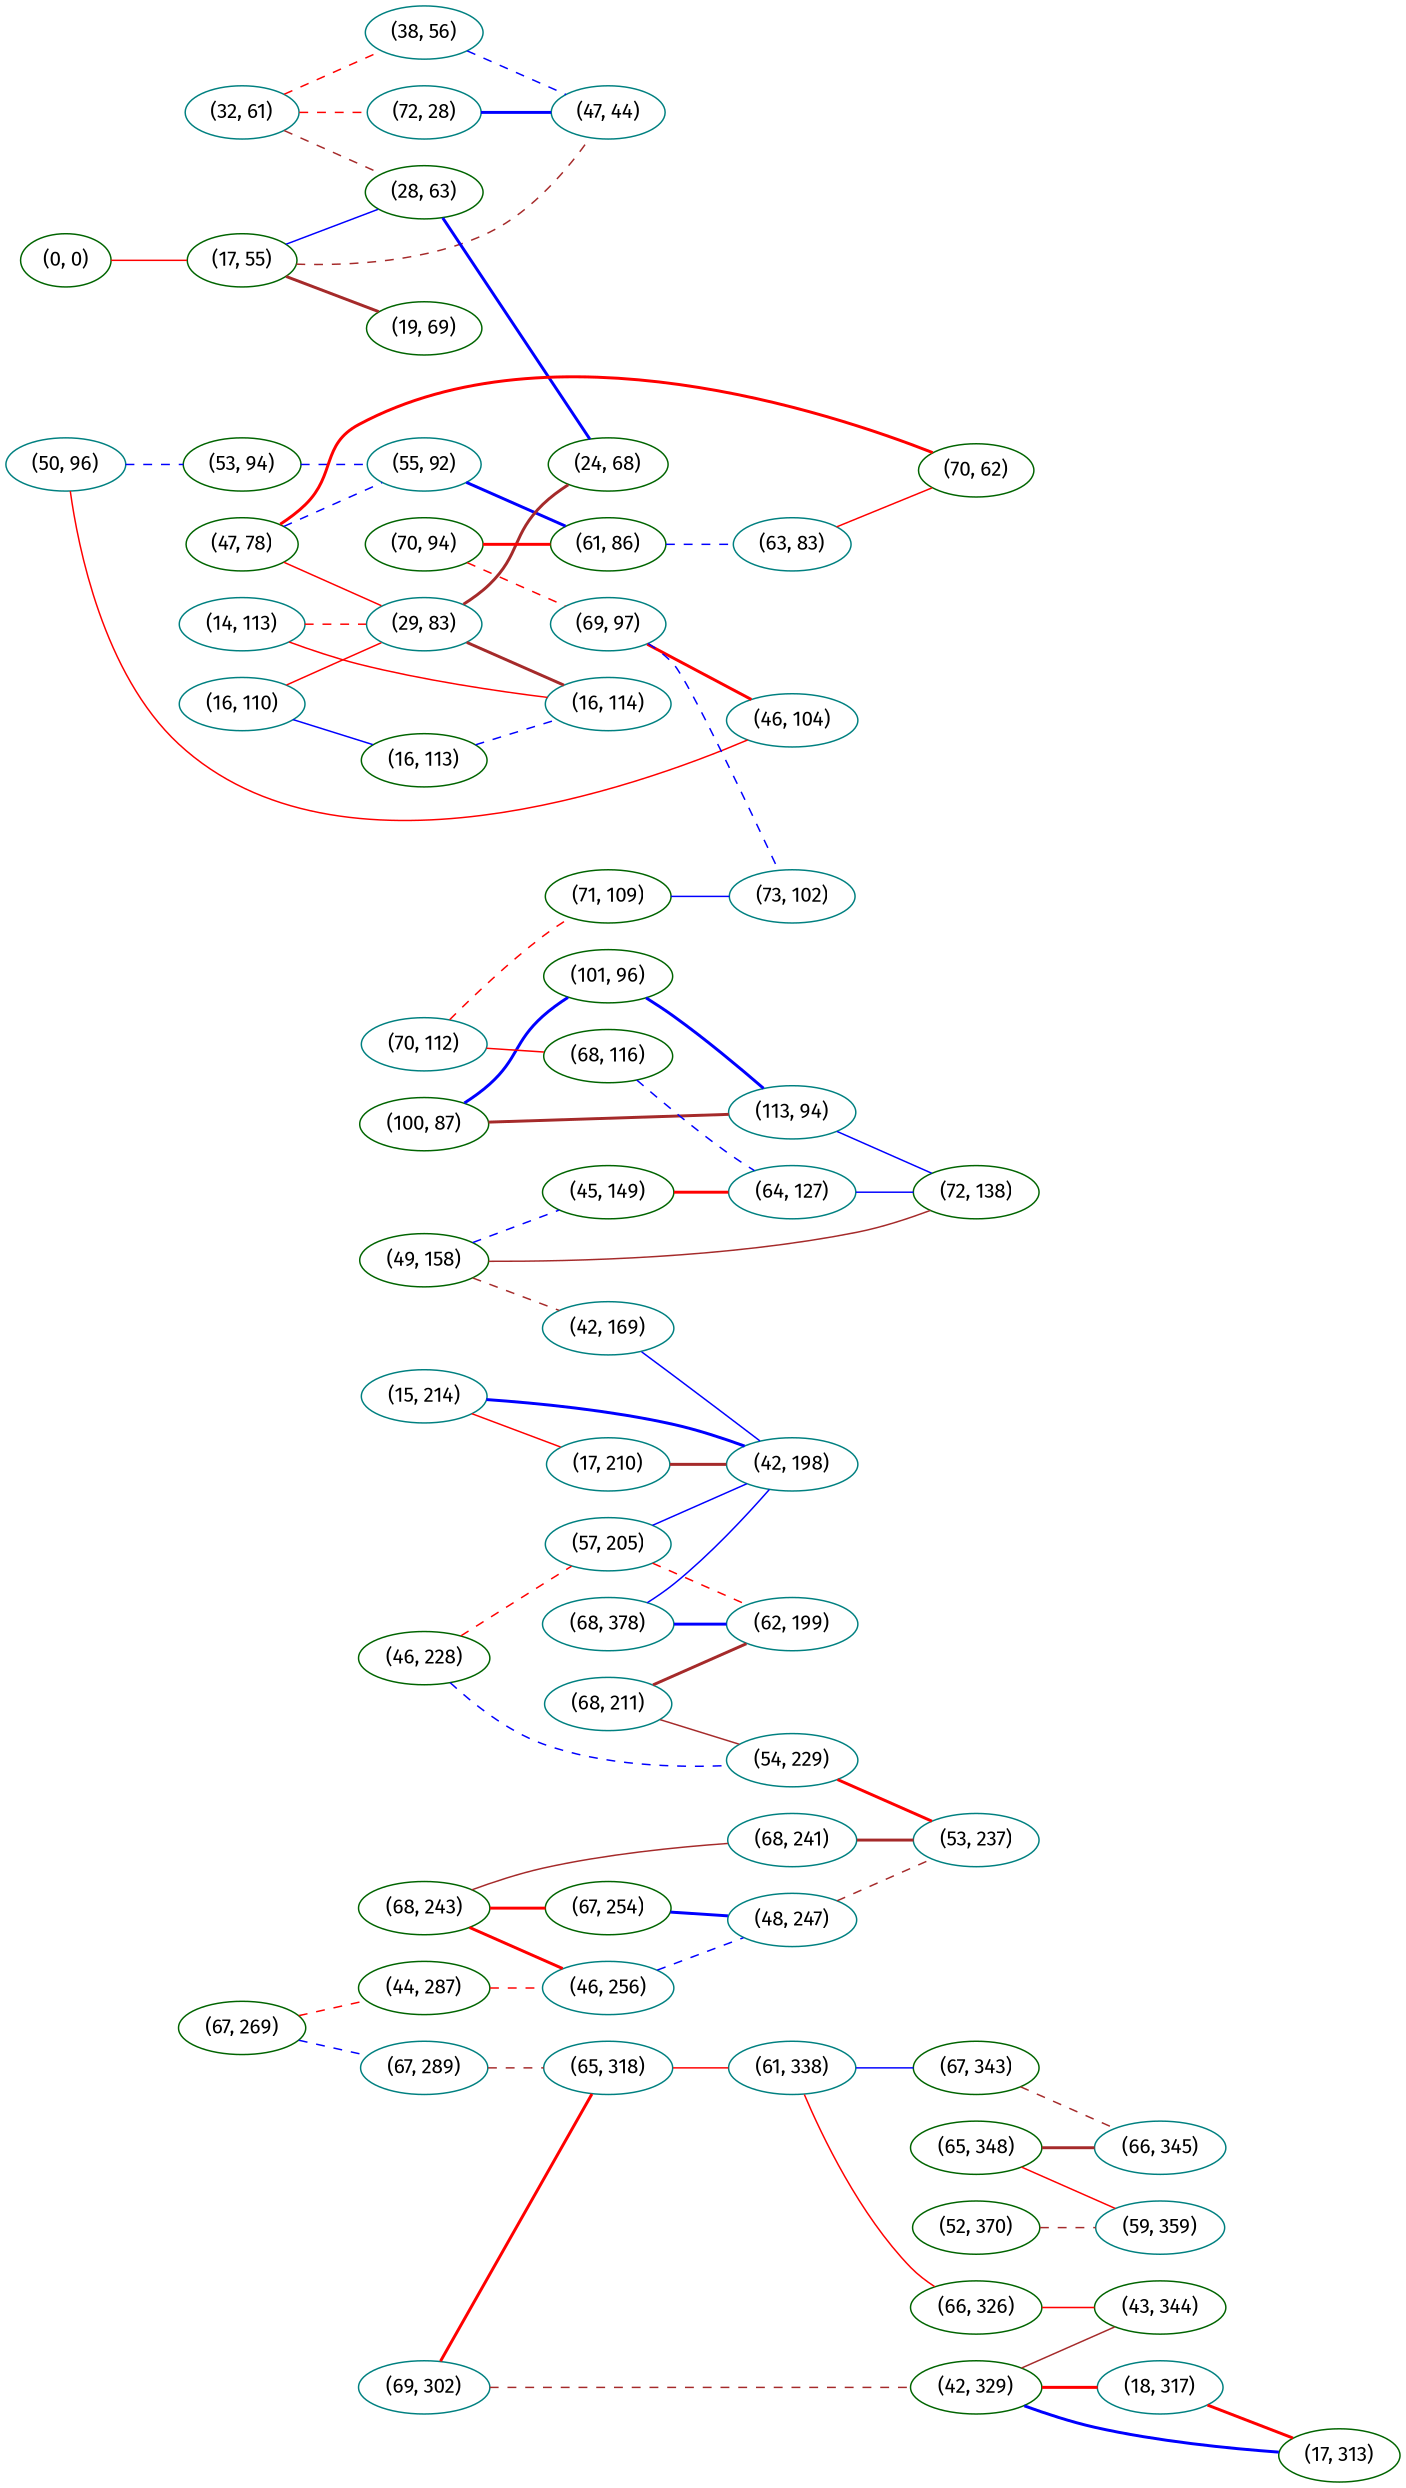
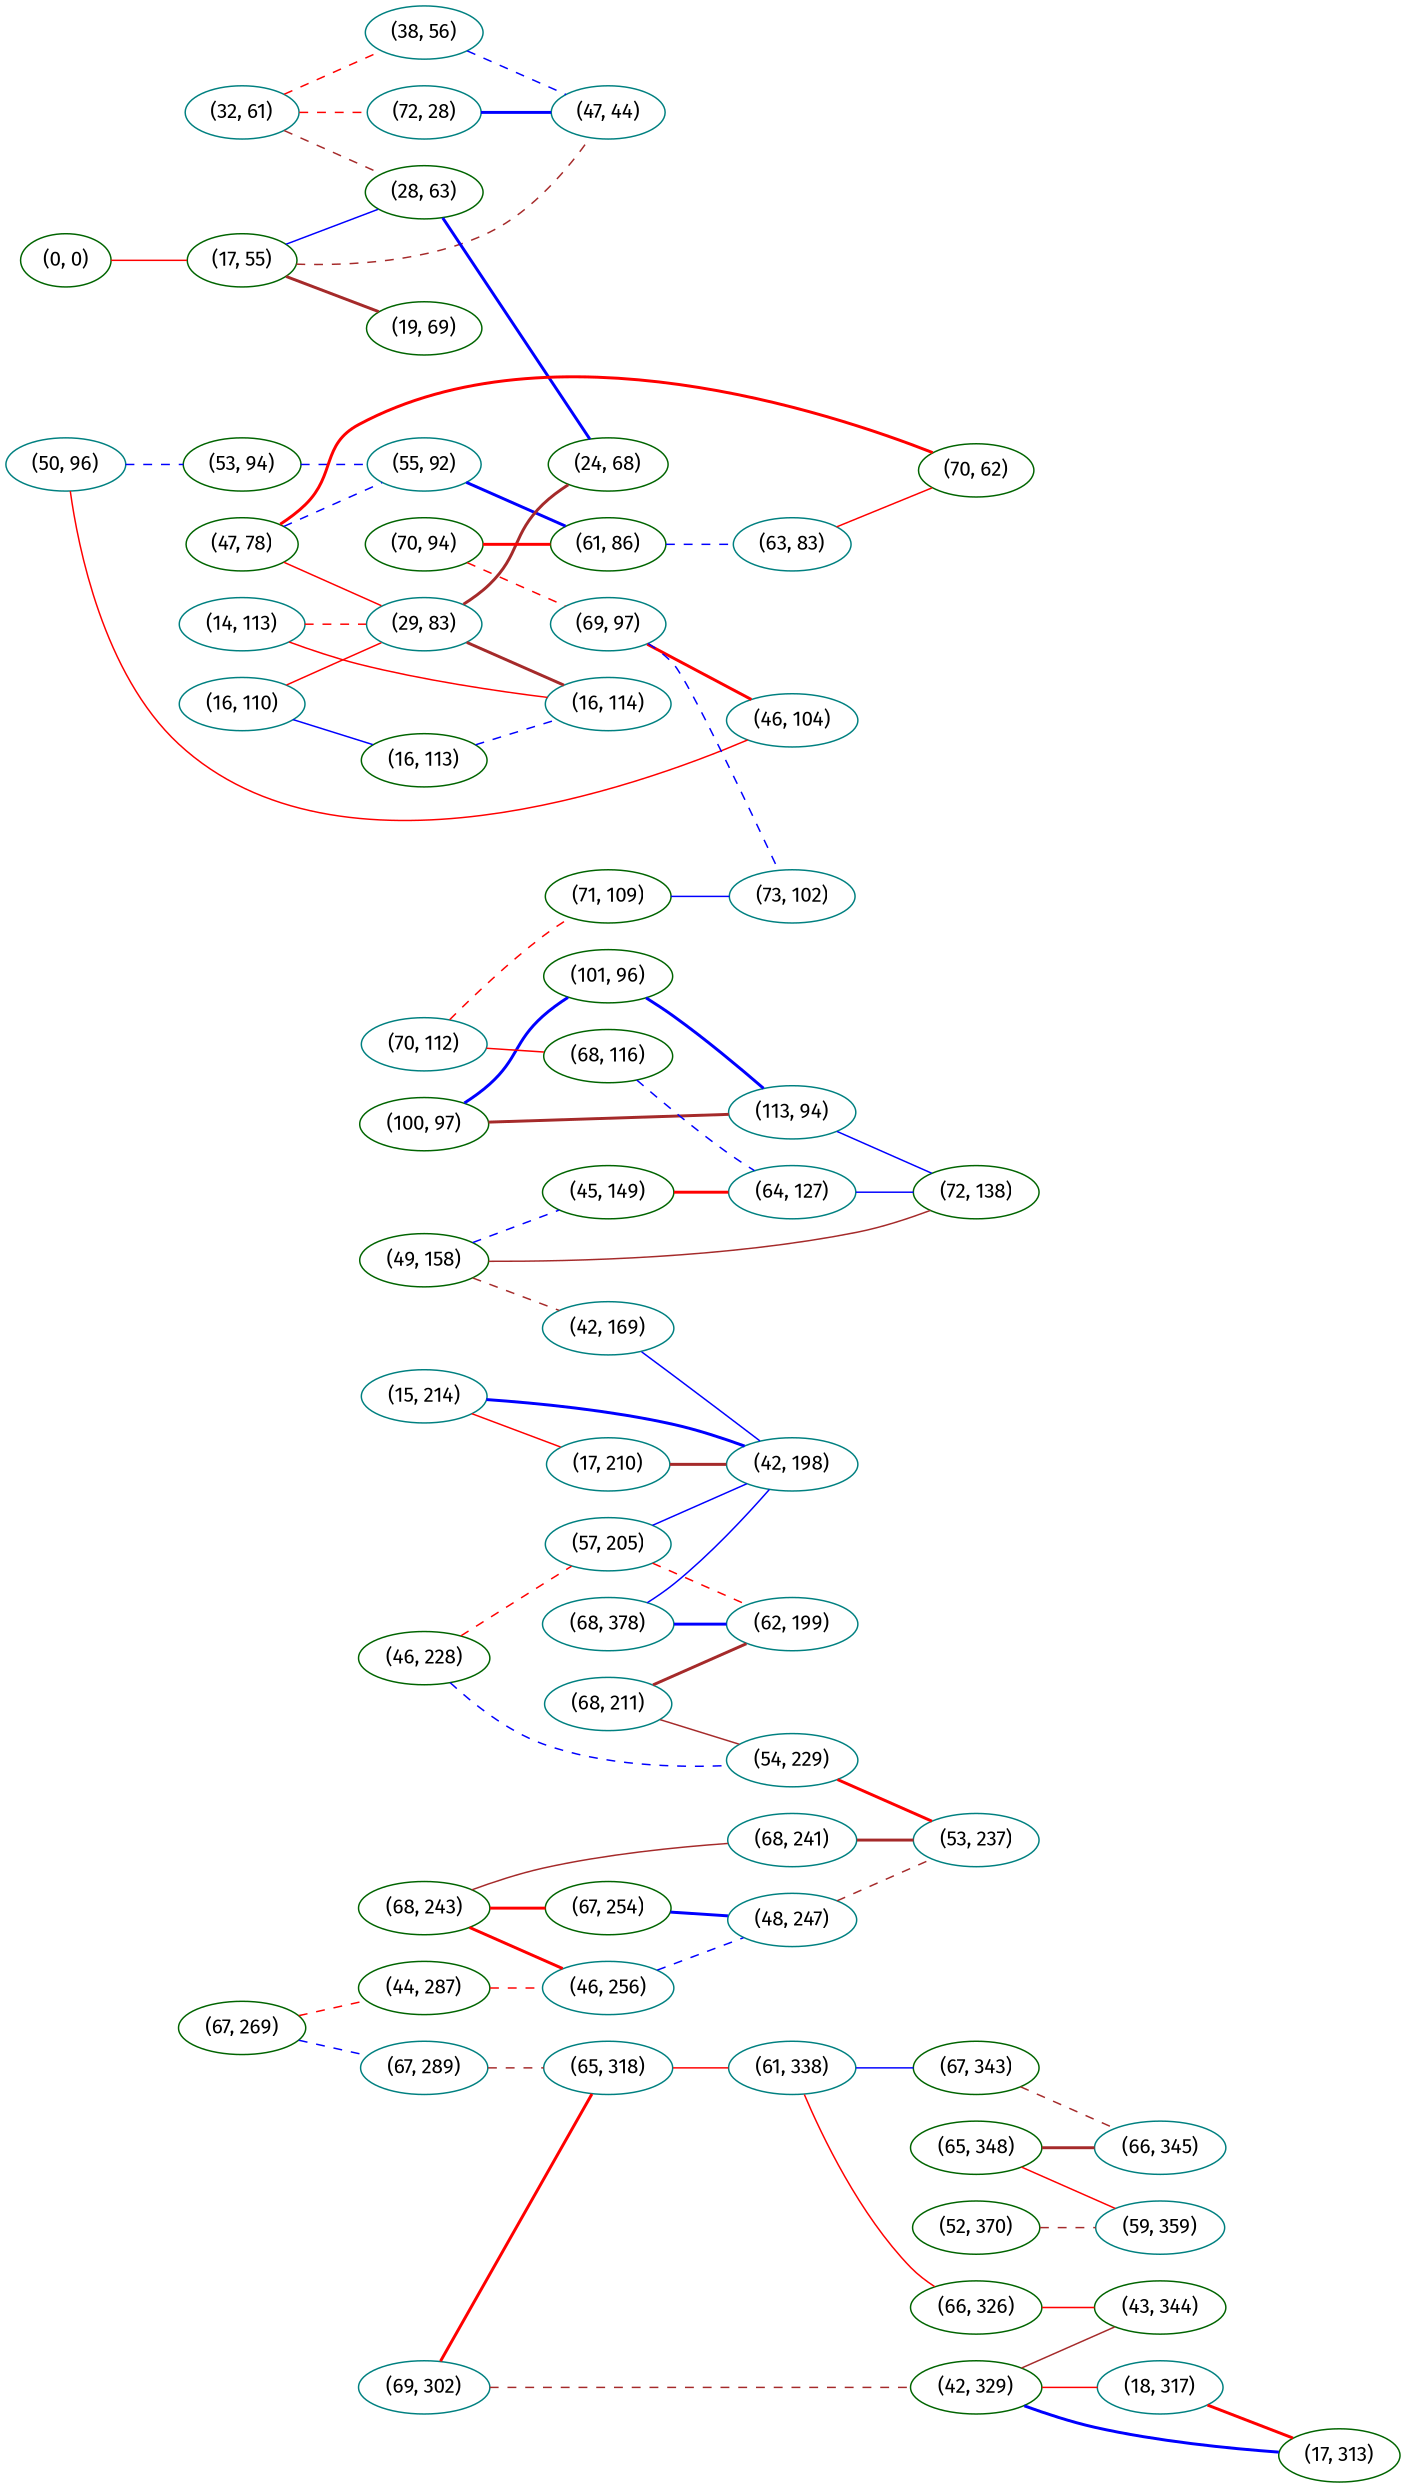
  graph {
    fontname="Fira Sans"
    rankdir=LR
    node [color=teal fontname="Fira Sans"]
    edge [color=red fontname="Fira Sans" style=dashed weight=1]
    "(53, 94)" [color=darkgreen]
    "(50, 96)"
    "(46, 104)"
    "(55, 92)"
    "(15, 214)"
    "(17, 210)"
    "(42, 198)"
    "(68, 243)" [color=darkgreen]
    "(67, 254)" [color=darkgreen]
    "(46, 256)"
    "(68, 241)"
    "(48, 247)"
    "(53, 237)"
    "(67, 269)" [color=darkgreen]
    "(67, 289)"
    "(44, 287)" [color=darkgreen]
    "(65, 318)"
    "(46, 228)" [color=darkgreen]
    "(54, 229)"
    "(57, 205)"
    "(62, 199)"
    n22 [label="(61, 338)"]
    "(49, 158)" [color=darkgreen]
    "(45, 149)" [color=darkgreen]
    "(42, 169)"
    "(72, 138)" [color=darkgreen]
    "(64, 127)"
    "(69, 302)"
    "(42, 329)" [color=darkgreen]
    "(18, 317)"
    "(17, 313)" [color=darkgreen]
    "(43, 344)" [color=darkgreen]
    "(0, 0)" [color=darkgreen]
    "(17, 55)" [color=darkgreen]
    "(19, 69)" [color=darkgreen]
    "(28, 63)" [color=darkgreen]
    "(47, 44)"
    "(24, 68)" [color=darkgreen]
-   "(100, 97)" [color=darkgreen label="(100, 87)"]
+   "(100, 97)" [color=darkgreen]
    "(101, 96)" [color=darkgreen]
    "(113, 94)"
    "(52, 370)" [color=darkgreen]
    "(59, 359)"
    "(67, 343)" [color=darkgreen]
    "(66, 326)" [color=darkgreen]
    "(68, 116)" [color=darkgreen]
    "(70, 112)"
    "(71, 109)" [color=darkgreen]
    "(73, 102)"
    "(14, 113)"
    "(29, 83)"
    "(16, 114)"
    "(68, 211)"
    n54 [label="(68, 378)"]
    "(66, 345)"
    "(61, 86)" [color=darkgreen]
    "(65, 348)" [color=darkgreen]
    "(16, 110)"
    "(16, 113)" [color=darkgreen]
    "(47, 78)" [color=darkgreen]
    "(70, 62)" [color=darkgreen]
    "(32, 61)"
    "(38, 56)"
    "(72, 28)"
    "(63, 83)"
    "(70, 94)" [color=darkgreen]
    "(69, 97)"
    "(53, 94)" -- "(55, 92)" [color=blue weight=3]
    "(50, 96)" -- "(53, 94)" [color=blue weight=3]
    "(50, 96)" -- "(46, 104)" [style=solid]
    "(55, 92)" -- "(61, 86)" [color=blue style=bold]
    "(15, 214)" -- "(17, 210)" [style=solid]
    "(15, 214)" -- "(42, 198)" [color=blue style=bold weight=3]
    "(17, 210)" -- "(42, 198)" [color=brown style=bold weight=3]
    "(68, 243)" -- "(67, 254)" [style=bold]
    "(68, 243)" -- "(46, 256)" [style=bold]
    "(68, 243)" -- "(68, 241)" [color=brown style=solid]
    "(67, 254)" -- "(48, 247)" [color=blue style=bold weight=3]
    "(46, 256)" -- "(48, 247)" [color=blue weight=3]
    "(68, 241)" -- "(53, 237)" [color=brown style=bold weight=3]
    "(48, 247)" -- "(53, 237)" [color=brown weight=3]
    "(67, 269)" -- "(67, 289)" [color=blue]
    "(67, 269)" -- "(44, 287)"
    "(67, 289)" -- "(65, 318)" [color=brown weight=3]
    "(44, 287)" -- "(46, 256)" [weight=3]
    "(65, 318)" -- n22 [style=solid weight=3]
    "(46, 228)" -- "(54, 229)" [color=blue]
    "(46, 228)" -- "(57, 205)"
    "(54, 229)" -- "(53, 237)" [style=bold]
    "(57, 205)" -- "(42, 198)" [color=blue style=solid weight=3]
    "(57, 205)" -- "(62, 199)" [weight=3]
    n22 -- "(67, 343)" [color=blue style=solid weight=3]
    n22 -- "(66, 326)" [style=solid]
    "(49, 158)" -- "(45, 149)" [color=blue]
    "(49, 158)" -- "(42, 169)" [color=brown]
    "(49, 158)" -- "(72, 138)" [color=brown style=solid]
    "(45, 149)" -- "(64, 127)" [style=bold]
    "(42, 169)" -- "(42, 198)" [color=blue style=solid weight=3]
    "(64, 127)" -- "(72, 138)" [color=blue style=solid weight=2]
    "(69, 302)" -- "(65, 318)" [style=bold]
    "(69, 302)" -- "(42, 329)" [color=brown weight=2]
-   "(42, 329)" -- "(18, 317)" [style=bold weight=3]
+   "(42, 329)" -- "(18, 317)" [style=solid weight=3]
    "(42, 329)" -- "(17, 313)" [color=blue style=bold weight=3]
    "(42, 329)" -- "(43, 344)" [color=brown style=solid weight=3]
    "(18, 317)" -- "(17, 313)" [style=bold]
    "(0, 0)" -- "(17, 55)" [style=solid weight=4]
    "(17, 55)" -- "(19, 69)" [color=brown style=bold weight=3]
    "(17, 55)" -- "(28, 63)" [color=blue style=solid weight=3]
    "(17, 55)" -- "(47, 44)" [color=brown]
    "(28, 63)" -- "(24, 68)" [color=blue style=bold]
    "(100, 97)" -- "(101, 96)" [color=blue style=bold]
    "(100, 97)" -- "(113, 94)" [color=brown style=bold weight=3]
    "(101, 96)" -- "(113, 94)" [color=blue style=bold weight=3]
    "(113, 94)" -- "(72, 138)" [color=blue style=solid]
    "(52, 370)" -- "(59, 359)" [color=brown weight=3]
    "(67, 343)" -- "(66, 345)" [color=brown]
    "(66, 326)" -- "(43, 344)" [style=solid]
    "(68, 116)" -- "(64, 127)" [color=blue]
    "(70, 112)" -- "(68, 116)" [style=solid weight=3]
    "(70, 112)" -- "(71, 109)"
    "(71, 109)" -- "(73, 102)" [color=blue style=solid weight=3]
    "(14, 113)" -- "(29, 83)" [weight=3]
    "(14, 113)" -- "(16, 114)" [style=solid]
    "(29, 83)" -- "(24, 68)" [color=brown style=bold]
    "(29, 83)" -- "(16, 114)" [color=brown style=bold weight=3]
    "(68, 211)" -- "(54, 229)" [color=brown style=solid]
    "(68, 211)" -- "(62, 199)" [color=brown style=bold weight=3]
    n54 -- "(42, 198)" [color=blue style=solid]
    n54 -- "(62, 199)" [color=blue style=bold]
    "(61, 86)" -- "(63, 83)" [color=blue weight=3]
    "(65, 348)" -- "(59, 359)" [style=solid]
    "(65, 348)" -- "(66, 345)" [color=brown style=bold weight=3]
    "(16, 110)" -- "(29, 83)" [style=solid weight=3]
    "(16, 110)" -- "(16, 113)" [color=blue style=solid]
    "(16, 113)" -- "(16, 114)" [color=blue]
    "(47, 78)" -- "(55, 92)" [color=blue weight=3]
    "(47, 78)" -- "(29, 83)" [style=solid weight=3]
    "(47, 78)" -- "(70, 62)" [style=bold]
    "(32, 61)" -- "(28, 63)" [color=brown weight=3]
    "(32, 61)" -- "(38, 56)" [weight=3]
    "(32, 61)" -- "(72, 28)" [weight=3]
    "(38, 56)" -- "(47, 44)" [color=blue]
    "(72, 28)" -- "(47, 44)" [color=blue style=bold]
    "(63, 83)" -- "(70, 62)" [style=solid]
    "(70, 94)" -- "(61, 86)" [style=bold weight=3]
    "(70, 94)" -- "(69, 97)"
    "(69, 97)" -- "(46, 104)" [style=bold]
    "(69, 97)" -- "(73, 102)" [color=blue]
  }
